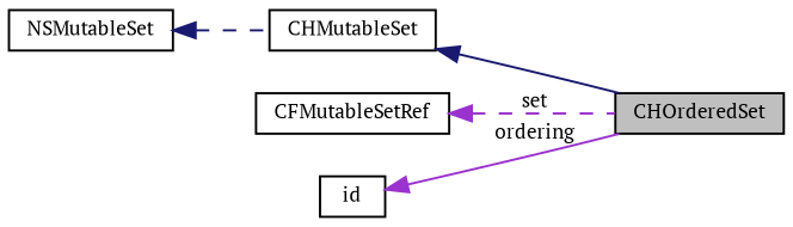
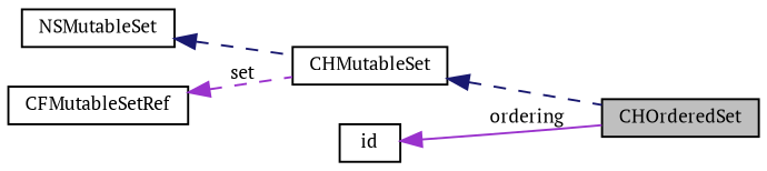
  digraph {
    fontname="PT Serif"
    rankdir=LR
    node [color=black fontname="PT Serif" fontsize=9 shape=record]
    edge [color=midnightblue dir=back fontname="PT Serif" fontsize=9 labelfontname=LucidaGrande labelfontsize=9 style=solid]
    n1 [fillcolor=grey75 fontcolor=black height=0.2 label=CHOrderedSet style=filled width=0.4]
    n2 [height=0.2 label=CHMutableSet width=0.4]
    n3 [height=0.2 label=NSMutableSet width=0.4]
    n4 [height=0.2 label=CFMutableSetRef width=0.4]
    n5 [height=0.2 label=id width=0.4]
-   n2 -> n1
+   n2 -> n1 [style=dashed]
    n3 -> n2 [style=dashed]
-   n4 -> n1 [color=darkorchid3 label=" set" style=dashed]
+   n4 -> n2 [color=darkorchid3 label=" set" style=dashed]
    n5 -> n1 [color=darkorchid3 label=" ordering"]
  }
